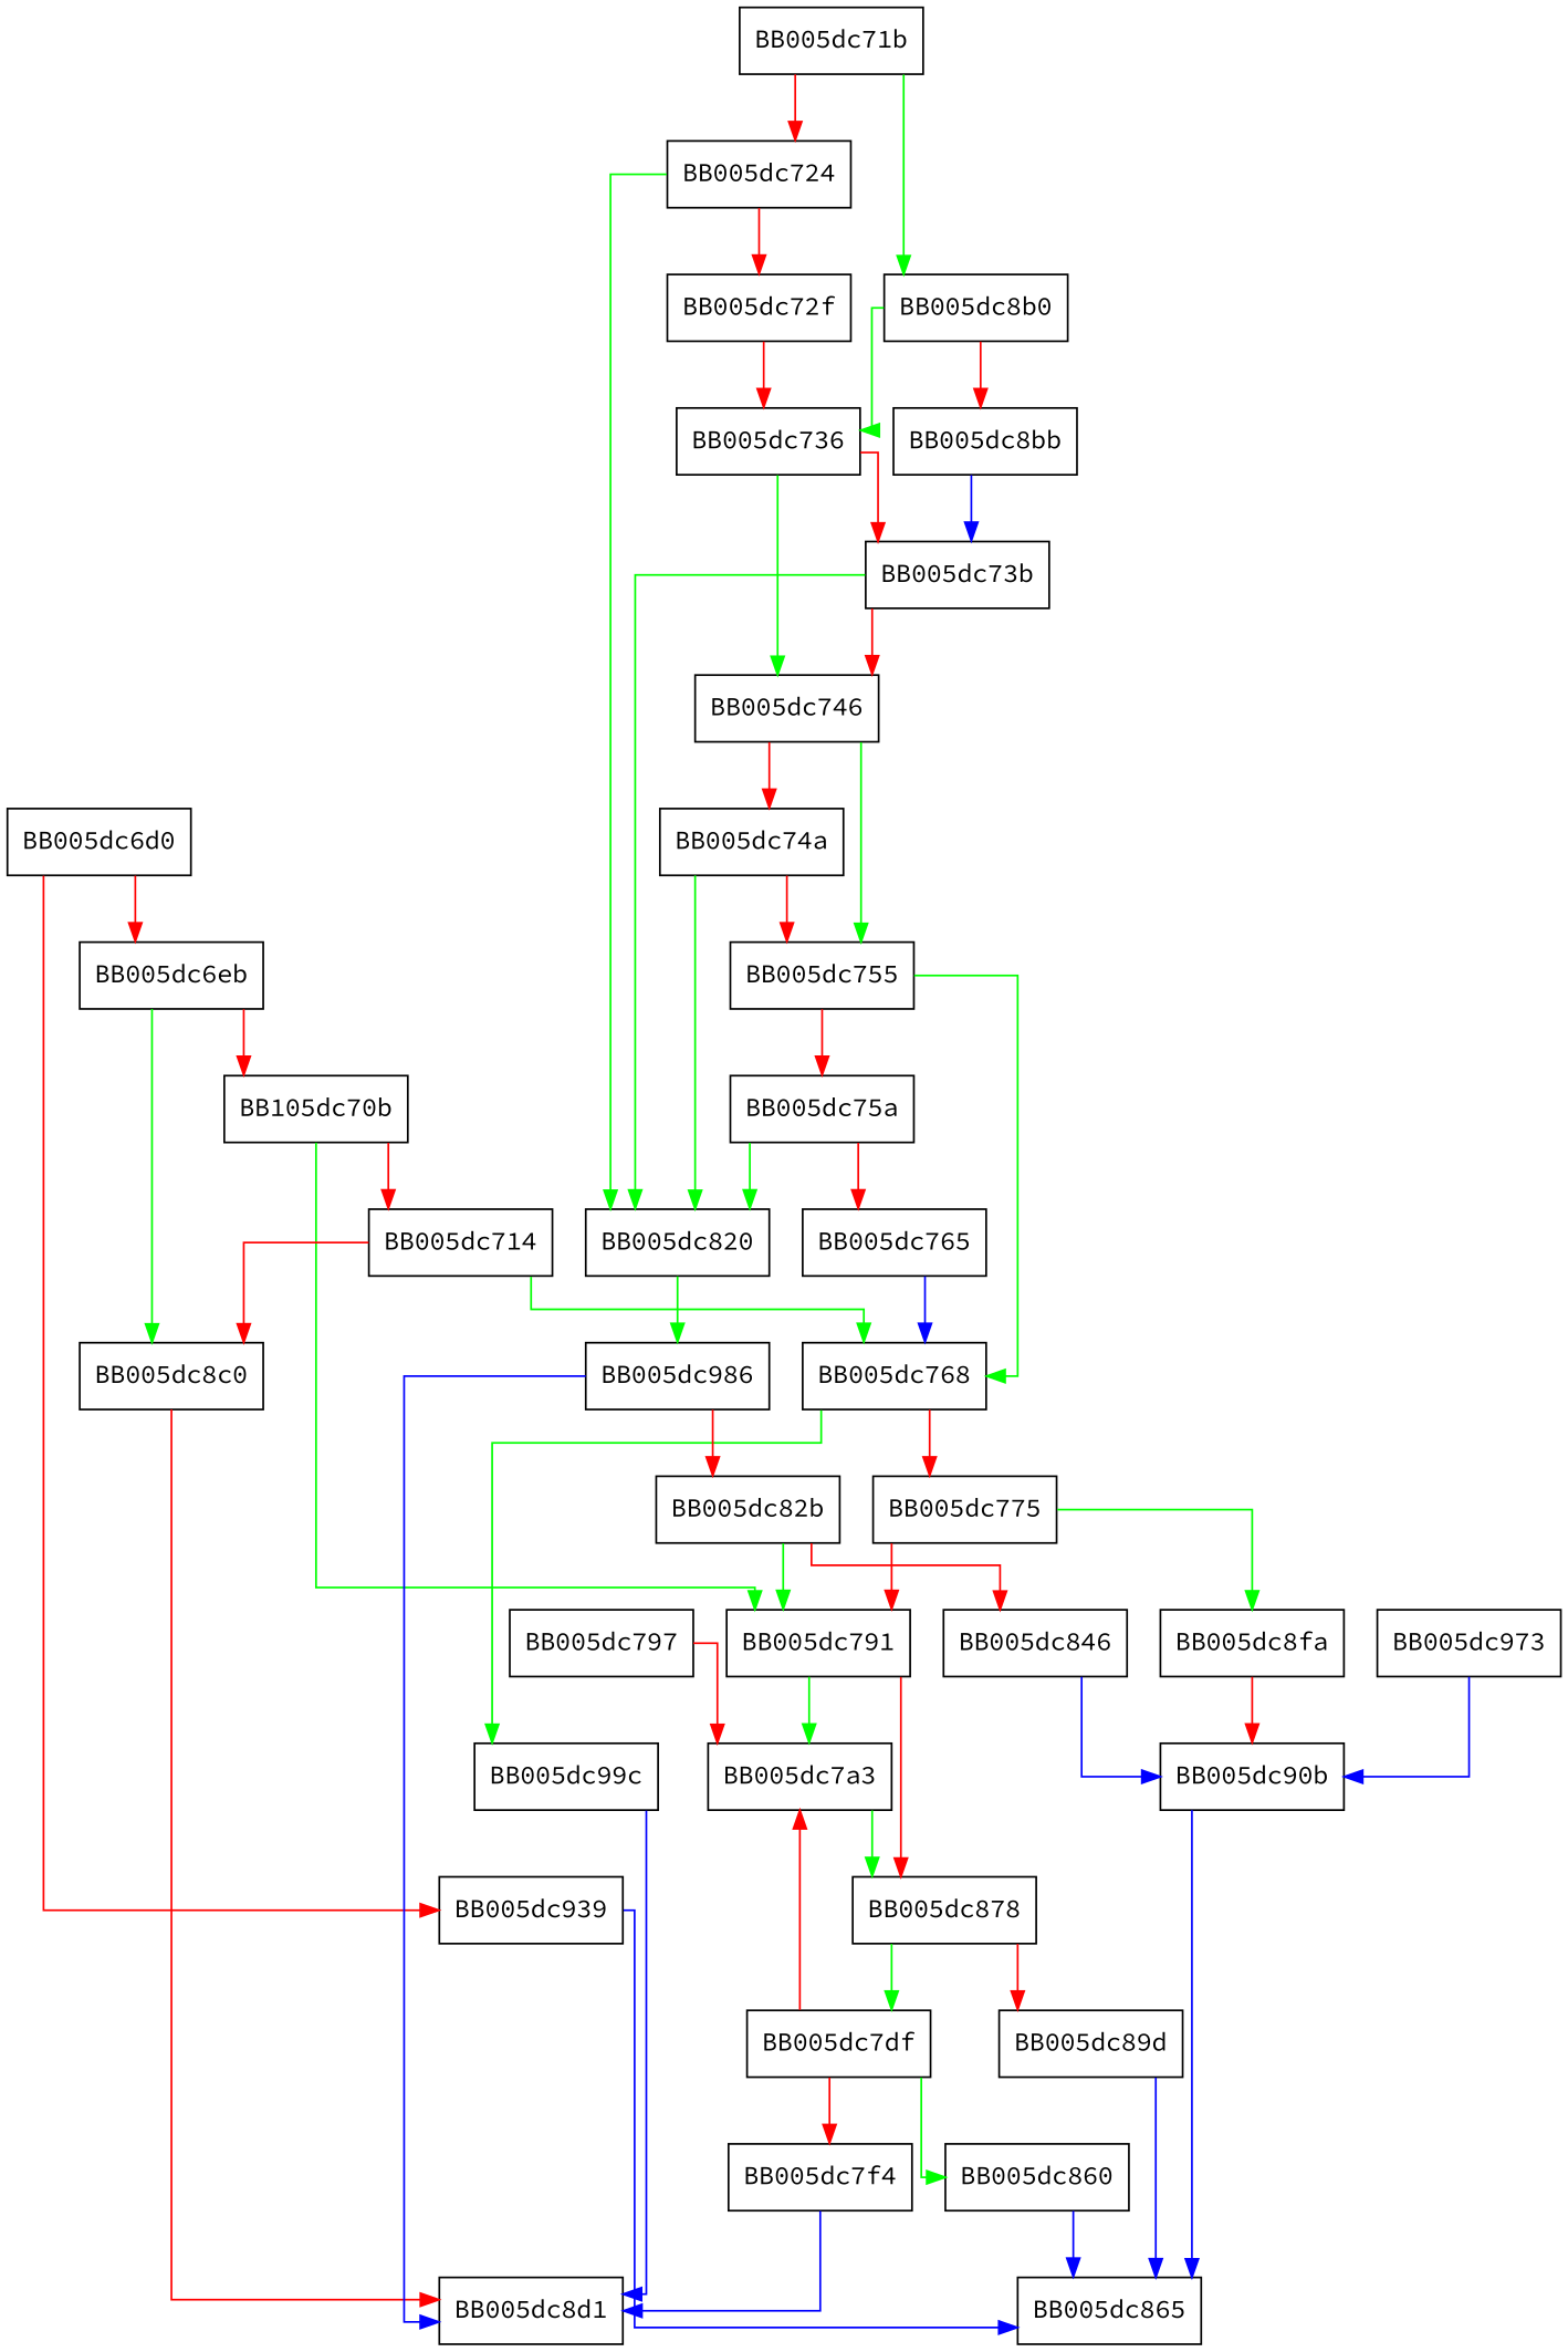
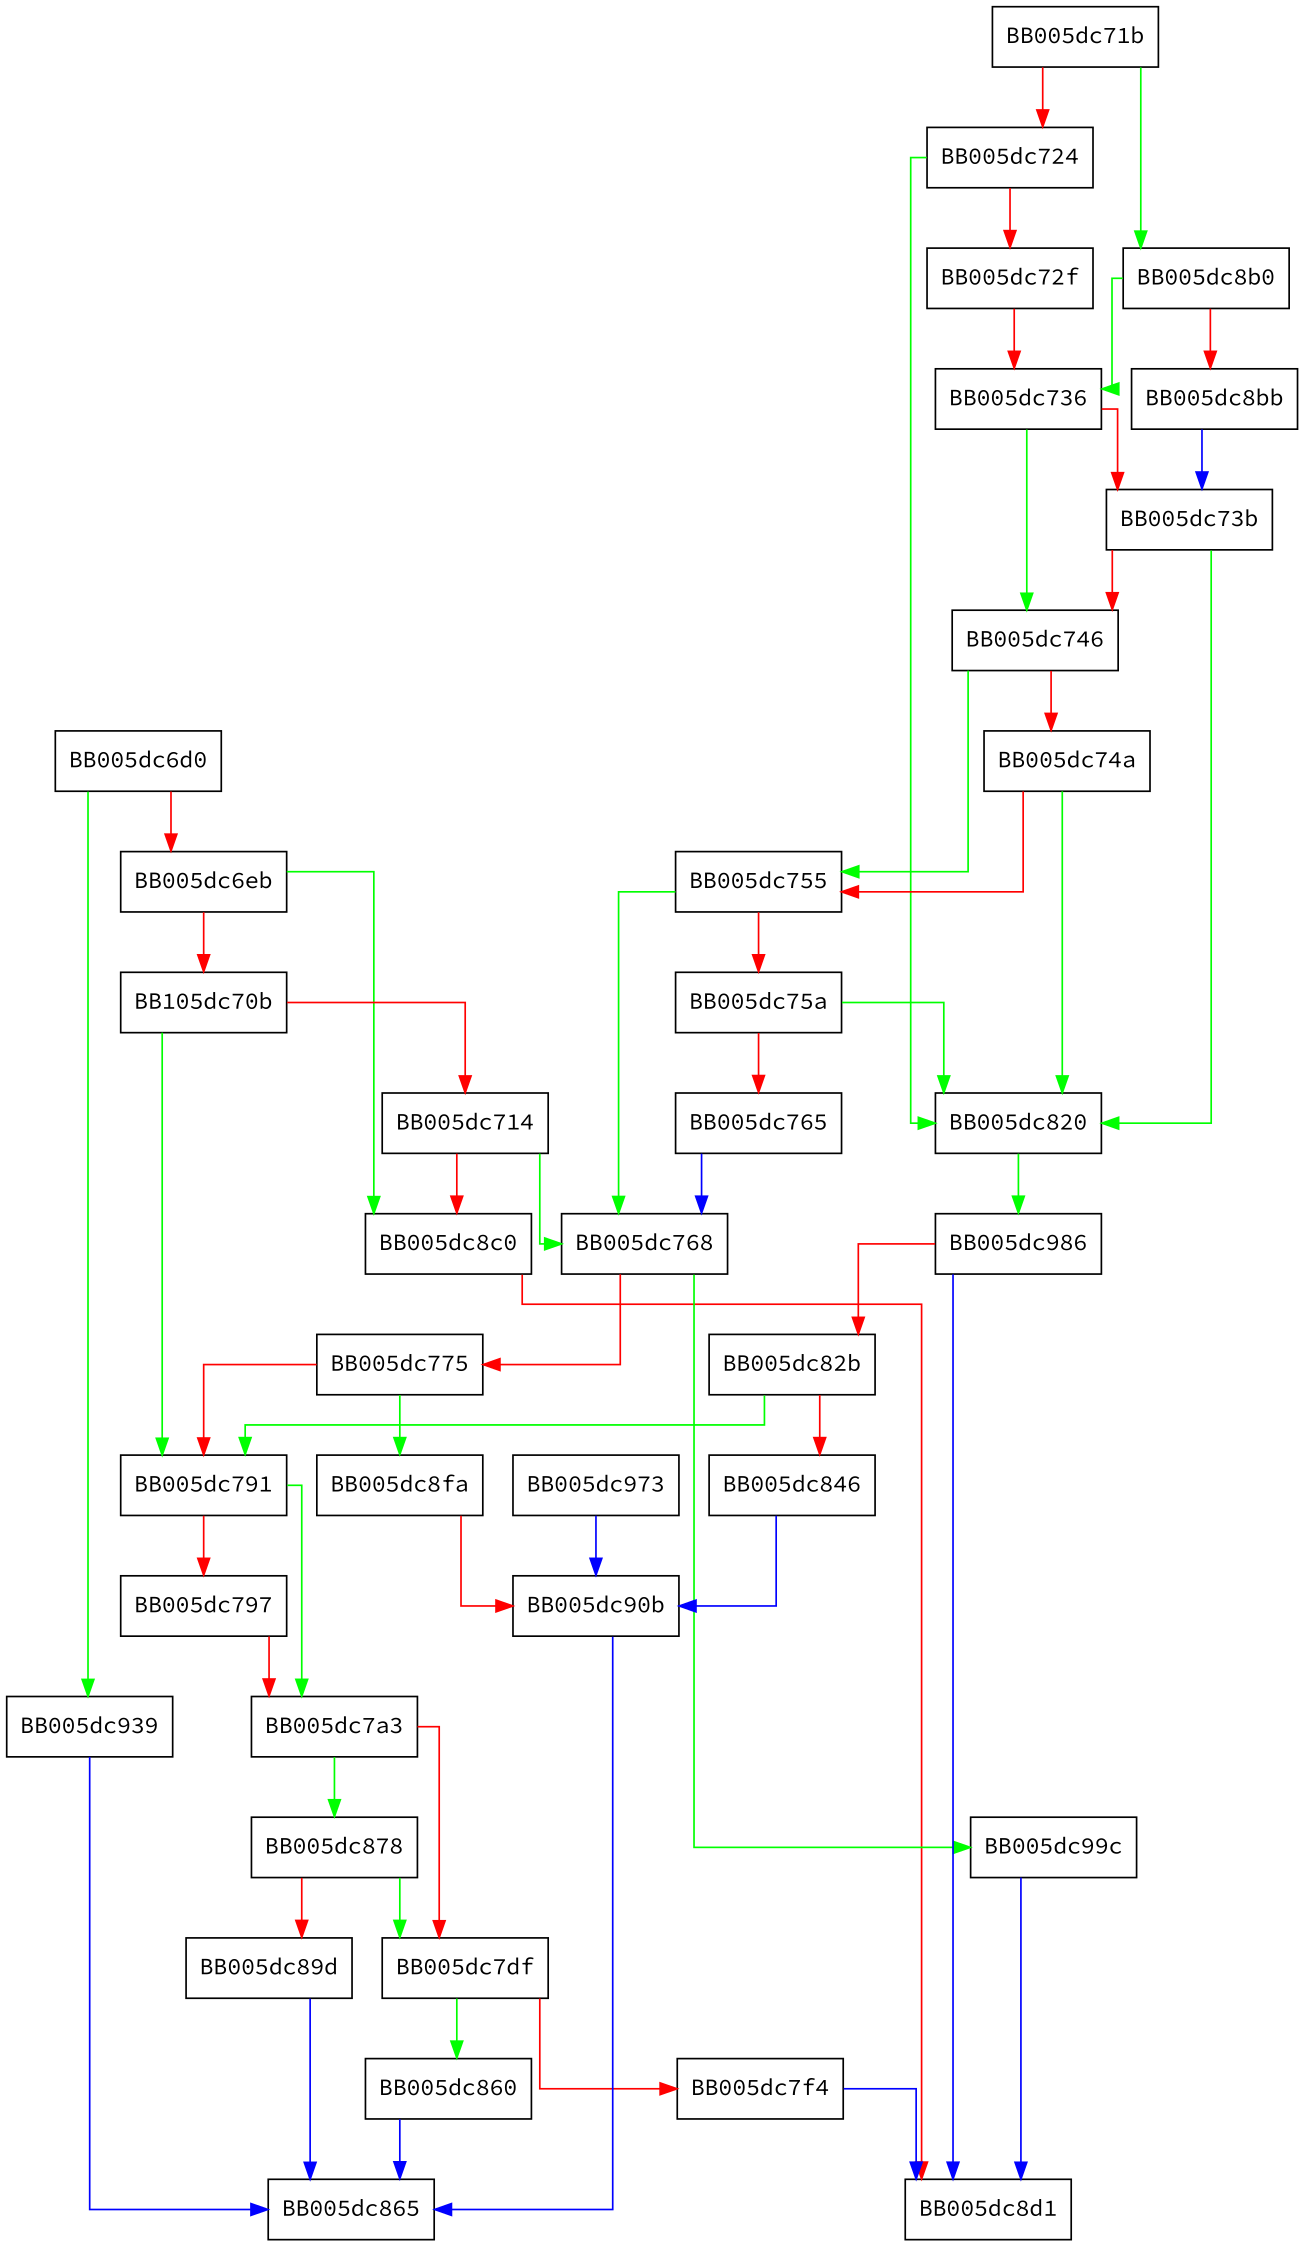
  digraph {
    fontname="Source Code Pro"
    splines=ortho
    node [fontname="Source Code Pro" shape=box]
    edge [color=red fontname="Source Code Pro"]
    BB005dc6d0
    BB005dc939
    BB005dc6eb
    BB005dc865
    BB005dc8c0
    n6 [label=BB105dc70b]
    BB005dc8d1
    BB005dc791
    BB005dc714
    BB005dc7a3
    BB005dc797
    BB005dc768
    BB005dc878
    BB005dc7df
    BB005dc99c
    BB005dc775
    BB005dc71b
    BB005dc8b0
    BB005dc724
    BB005dc8fa
    BB005dc736
    BB005dc8bb
    BB005dc820
    BB005dc72f
    BB005dc746
    BB005dc73b
    BB005dc986
    BB005dc82b
    BB005dc846
    BB005dc755
    BB005dc74a
    BB005dc75a
    BB005dc765
    BB005dc90b
    BB005dc89d
    BB005dc860
    BB005dc7f4
    BB005dc973
-   BB005dc6d0 -> BB005dc939
+   BB005dc6d0 -> BB005dc939 [color=green]
    BB005dc6d0 -> BB005dc6eb
    BB005dc939 -> BB005dc865 [color=blue]
    BB005dc6eb -> BB005dc8c0 [color=green]
    BB005dc6eb -> n6
    BB005dc8c0 -> BB005dc8d1
    n6 -> BB005dc791 [color=green]
    n6 -> BB005dc714
    BB005dc791 -> BB005dc7a3 [color=green]
-   BB005dc791 -> BB005dc878
+   BB005dc791 -> BB005dc797
    BB005dc714 -> BB005dc8c0
    BB005dc714 -> BB005dc768 [color=green]
    BB005dc7a3 -> BB005dc878 [color=green]
-   BB005dc7df -> BB005dc7a3
+   BB005dc7a3 -> BB005dc7df
    BB005dc797 -> BB005dc7a3
    BB005dc768 -> BB005dc99c [color=green]
    BB005dc768 -> BB005dc775
    BB005dc878 -> BB005dc7df [color=green]
    BB005dc878 -> BB005dc89d
    BB005dc7df -> BB005dc860 [color=green]
    BB005dc7df -> BB005dc7f4
    BB005dc99c -> BB005dc8d1 [color=blue]
    BB005dc775 -> BB005dc791
    BB005dc775 -> BB005dc8fa [color=green]
    BB005dc71b -> BB005dc8b0 [color=green]
    BB005dc71b -> BB005dc724
    BB005dc8b0 -> BB005dc736 [color=green]
    BB005dc8b0 -> BB005dc8bb
    BB005dc724 -> BB005dc820 [color=green]
    BB005dc724 -> BB005dc72f
    BB005dc8fa -> BB005dc90b
    BB005dc736 -> BB005dc746 [color=green]
    BB005dc736 -> BB005dc73b
    BB005dc8bb -> BB005dc73b [color=blue]
    BB005dc820 -> BB005dc986 [color=green]
    BB005dc72f -> BB005dc736
    BB005dc746 -> BB005dc755 [color=green]
    BB005dc746 -> BB005dc74a
    BB005dc73b -> BB005dc820 [color=green]
    BB005dc73b -> BB005dc746
    BB005dc986 -> BB005dc8d1 [color=blue]
    BB005dc986 -> BB005dc82b
    BB005dc82b -> BB005dc791 [color=green]
    BB005dc82b -> BB005dc846
    BB005dc846 -> BB005dc90b [color=blue]
    BB005dc755 -> BB005dc768 [color=green]
    BB005dc755 -> BB005dc75a
    BB005dc74a -> BB005dc820 [color=green]
    BB005dc74a -> BB005dc755
    BB005dc75a -> BB005dc820 [color=green]
    BB005dc75a -> BB005dc765
    BB005dc765 -> BB005dc768 [color=blue]
    BB005dc90b -> BB005dc865 [color=blue]
    BB005dc89d -> BB005dc865 [color=blue]
    BB005dc860 -> BB005dc865 [color=blue]
    BB005dc7f4 -> BB005dc8d1 [color=blue]
    BB005dc973 -> BB005dc90b [color=blue]
  }
